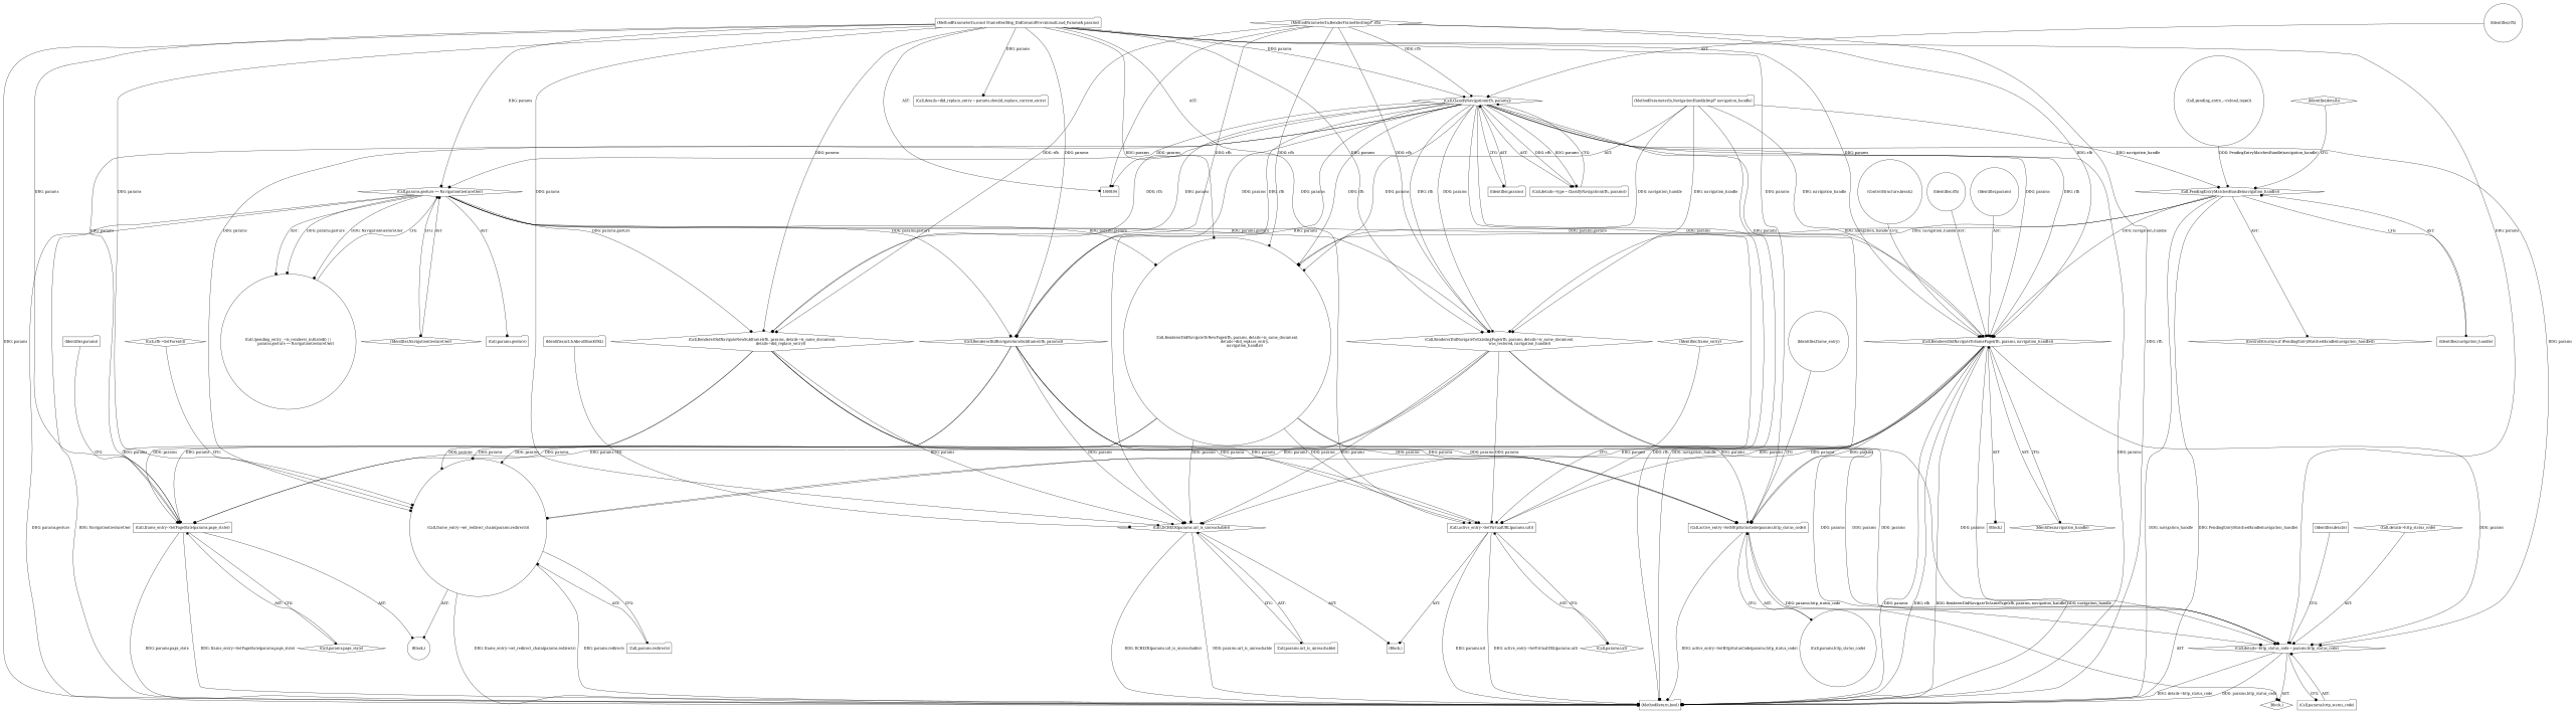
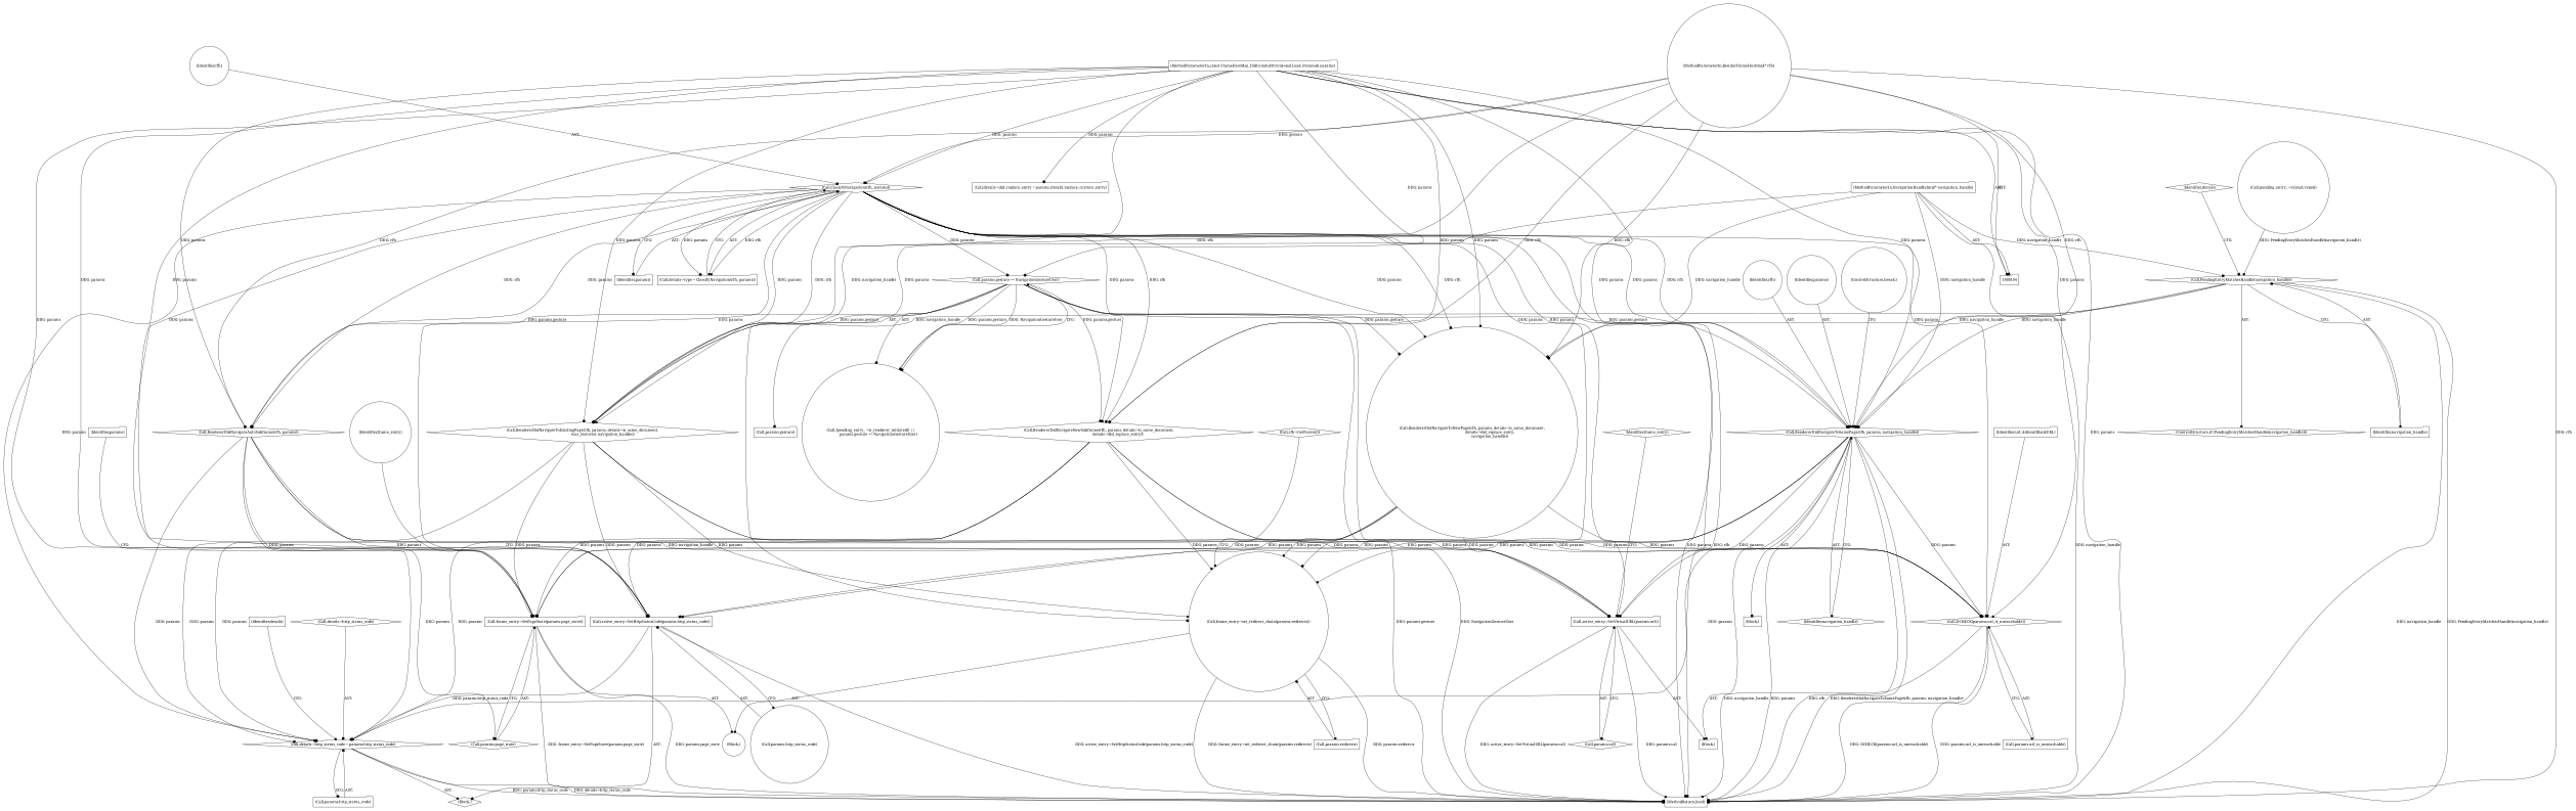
  digraph {
    fontname="Noto Serif"
    node [fontname="Noto Serif" shape=folder]
    edge [arrowhead=box fontname="Noto Serif"]
    n1 [label="(Call,RendererDidNavigateToSamePage(rfh, params, navigation_handle))" shape=diamond]
    n2 [label="(Call,active_entry->SetHttpStatusCode(params.http_status_code))"]
    n3 [label="(Call,details->http_status_code = params.http_status_code)" shape=diamond]
    n4 [label="(Call,frame_entry->SetPageState(params.page_state))"]
    n5 [label="(Call,frame_entry->set_redirect_chain(params.redirects))" shape=circle]
    n6 [label="(Call,DCHECK(params.url_is_unreachable))" shape=diamond]
    n7 [label="(Call,active_entry->SetVirtualURL(params.url))"]
    n8 [label="(MethodReturn,bool)"]
    n9 [label="(Block,)"]
    n10 [label="(Identifier,navigation_handle)" shape=diamond]
    n11 [label="(Call,params.http_status_code)" shape=circle]
    n12 [label="(Block,)" shape=diamond]
    n13 [label="(Call,params.http_status_code)"]
    n14 [label="(Block,)" shape=circle]
    n15 [label="(Call,params.page_state)" shape=diamond]
    n16 [label="(Call,params.redirects)"]
    n17 [label="(Call,params.url_is_unreachable)"]
    n18 [label="(Block,)"]
    n19 [label="(Call,params.url)" shape=diamond]
    n20 [label="(Call,ClassifyNavigation(rfh, params))" shape=diamond]
    n21 [label="(Call,params.gesture == NavigationGestureUser)" shape=diamond]
    n22 [label="(Call,RendererDidNavigateAutoSubframe(rfh, params))" shape=diamond]
    n23 [label="(Call,RendererDidNavigateToNewPage(rfh, params, details->is_same_document,\n                                   details->did_replace_entry,\n                                   navigation_handle))" shape=circle]
    n24 [label="(Identifier,params)"]
    n25 [label="(Call,details->type = ClassifyNavigation(rfh, params))"]
    n26 [label="(Call,RendererDidNavigateToExistingPage(rfh, params, details->is_same_document,\n                                        was_restored, navigation_handle))" shape=diamond]
    n27 [label="(Call,RendererDidNavigateNewSubframe(rfh, params, details->is_same_document,\n                                     details->did_replace_entry))" shape=diamond]
    n28 [label="(Call,!pending_entry_->is_renderer_initiated() ||\n               params.gesture == NavigationGestureUser)" shape=circle]
-   n29 [label="(Identifier,NavigationGestureUser)" shape=diamond]
    n30 [label="(Call,params.gesture)"]
-   n31 [label="(MethodParameterIn,RenderFrameHostImpl* rfh)" shape=diamond]
+   n31 [label="(MethodParameterIn,RenderFrameHostImpl* rfh)" shape=circle]
    1000104
    n33 [label="(MethodParameterIn,const FrameHostMsg_DidCommitProvisionalLoad_Params& params)"]
    n34 [label="(Call,details->did_replace_entry = params.should_replace_current_entry)"]
    n35 [label="(Call,PendingEntryMatchesHandle(navigation_handle))" shape=diamond]
    n36 [label="(ControlStructure,if (PendingEntryMatchesHandle(navigation_handle)))" shape=diamond]
    n37 [label="(Identifier,navigation_handle)"]
    n38 [label="(MethodParameterIn,NavigationHandleImpl* navigation_handle)"]
    n39 [label="(Identifier,frame_entry)" shape=circle]
    n40 [label="(Call,pending_entry_->reload_type())" shape=circle]
    n41 [label="(Identifier,details)" shape=diamond]
    n42 [label="(Identifier,frame_entry)" shape=diamond]
    n43 [label="(ControlStructure,break;)" shape=circle]
    n44 [label="(Identifier,url::kAboutBlankURL)"]
    n45 [label="(Identifier,rfh)" shape=circle]
    n46 [label="(Identifier,params)"]
    n47 [label="(Identifier,details)"]
    n48 [label="(Call,details->http_status_code)" shape=diamond]
    n49 [label="(Call,rfh->GetParent())" shape=diamond]
    n50 [label="(Identifier,rfh)" shape=circle]
    n51 [label="(Identifier,params)" shape=circle]
    n1 -> n2 [label="DDG: params"]
    n1 -> n3 [label="DDG: params"]
    n1 -> n4 [label="DDG: params"]
    n1 -> n5 [arrowhead=dot label="DDG: params"]
    n1 -> n6 [arrowhead=dot label="DDG: params"]
    n1 -> n7 [arrowhead=dot label="DDG: params"]
    n1 -> n8 [arrowhead=dot label="DDG: params"]
    n1 -> n8 [label="DDG: rfh"]
    n1 -> n8 [arrowhead=dot label="DDG: RendererDidNavigateToSamePage(rfh, params, navigation_handle)"]
    n1 -> n8 [arrowhead=dot label="DDG: navigation_handle"]
    n1 -> n9 [label="AST: "]
    n1 -> n10 [arrowhead=dot label="CFG: "]
    n2 -> n3 [label="DDG: params.http_status_code"]
    n2 -> n8 [label="DDG: active_entry->SetHttpStatusCode(params.http_status_code)"]
    n2 -> n11 [arrowhead=dot label="CFG: "]
    n2 -> n12 [label="AST: "]
    n3 -> n8 [label="DDG: params.http_status_code"]
    n3 -> n8 [label="DDG: details->http_status_code"]
    n3 -> n12 [arrowhead=dot label="AST: "]
    n3 -> n13 [label="CFG: "]
    n4 -> n8 [arrowhead=dot label="DDG: frame_entry->SetPageState(params.page_state)"]
    n4 -> n8 [arrowhead=dot label="DDG: params.page_state"]
    n4 -> n14 [arrowhead=dot label="AST: "]
    n4 -> n15 [arrowhead=dot label="CFG: "]
    n5 -> n8 [label="DDG: frame_entry->set_redirect_chain(params.redirects)"]
    n5 -> n8 [label="DDG: params.redirects"]
    n5 -> n14 [arrowhead=dot label="AST: "]
    n5 -> n16 [arrowhead=dot label="CFG: "]
    n6 -> n8 [label="DDG: params.url_is_unreachable"]
    n6 -> n8 [arrowhead=dot label="DDG: DCHECK(params.url_is_unreachable)"]
    n6 -> n17 [arrowhead=dot label="CFG: "]
    n6 -> n18 [arrowhead=dot label="AST: "]
    n7 -> n8 [arrowhead=dot label="DDG: params.url"]
    n7 -> n8 [label="DDG: active_entry->SetVirtualURL(params.url)"]
    n7 -> n18 [arrowhead=dot label="AST: "]
    n7 -> n19 [label="CFG: "]
    n10 -> n1 [arrowhead=dot label="AST: "]
    n11 -> n2 [label="AST: "]
    n13 -> n3 [label="AST: "]
    n15 -> n4 [arrowhead=dot label="AST: "]
    n16 -> n5 [label="AST: "]
    n17 -> n6 [arrowhead=dot label="AST: "]
    n19 -> n7 [arrowhead=dot label="AST: "]
    n20 -> n1 [arrowhead=dot label="DDG: rfh"]
    n20 -> n1 [label="DDG: params"]
    n20 -> n2 [arrowhead=dot label="DDG: params"]
    n20 -> n3 [label="DDG: params"]
    n20 -> n4 [label="DDG: params"]
    n20 -> n5 [label="DDG: params"]
    n20 -> n6 [label="DDG: params"]
    n20 -> n7 [label="DDG: params"]
    n20 -> n8 [label="DDG: params"]
    n20 -> n8 [label="DDG: rfh"]
    n20 -> n21 [label="DDG: params"]
    n20 -> n22 [label="DDG: rfh"]
    n20 -> n22 [label="DDG: params"]
    n20 -> n23 [label="DDG: rfh"]
    n20 -> n23 [arrowhead=dot label="DDG: params"]
    n20 -> n24 [label="CFG: "]
    n20 -> n25 [arrowhead=dot label="AST: "]
    n20 -> n25 [arrowhead=dot label="DDG: rfh"]
    n20 -> n25 [label="DDG: params"]
    n20 -> n26 [label="DDG: rfh"]
    n20 -> n26 [arrowhead=dot label="DDG: params"]
    n20 -> n27 [label="DDG: rfh"]
    n20 -> n27 [label="DDG: params"]
    n21 -> n1 [arrowhead=dot label="DDG: params.gesture"]
    n21 -> n8 [arrowhead=dot label="DDG: params.gesture"]
    n21 -> n8 [label="DDG: NavigationGestureUser"]
    n21 -> n22 [label="DDG: params.gesture"]
    n21 -> n23 [label="DDG: params.gesture"]
    n21 -> n26 [arrowhead=dot label="DDG: params.gesture"]
    n21 -> n27 [label="DDG: params.gesture"]
    n21 -> n28 [label="AST: "]
    n21 -> n28 [label="DDG: params.gesture"]
    n21 -> n28 [label="DDG: NavigationGestureUser"]
-   n21 -> n29 [label="CFG: "]
    n21 -> n30 [label="AST: "]
    n22 -> n2 [label="DDG: params"]
    n22 -> n3 [label="DDG: params"]
    n22 -> n4 [label="DDG: params"]
-   n22 -> n5 [label="DDG: params"]
+   n22 -> n15 [label="DDG: params"]
    n22 -> n6 [label="DDG: params"]
-   n22 -> n7 [arrowhead=dot label="DDG: params"]
+   n22 -> n7 [arrowhead=dot label="DDG: navigation_handle"]
    n23 -> n2 [label="DDG: params"]
    n23 -> n3 [arrowhead=dot label="DDG: params"]
    n23 -> n4 [arrowhead=dot label="DDG: params"]
    n23 -> n5 [arrowhead=dot label="DDG: params"]
    n23 -> n6 [label="DDG: params"]
    n23 -> n7 [arrowhead=dot label="DDG: params"]
    n24 -> n20 [label="AST: "]
    n25 -> n20 [arrowhead=dot label="CFG: "]
    n26 -> n2 [arrowhead=dot label="DDG: params"]
    n26 -> n3 [label="DDG: params"]
    n26 -> n4 [label="DDG: params"]
    n26 -> n5 [arrowhead=dot label="DDG: params"]
    n26 -> n6 [arrowhead=dot label="DDG: params"]
    n26 -> n7 [label="DDG: params"]
    n27 -> n2 [label="DDG: params"]
    n27 -> n3 [arrowhead=dot label="DDG: params"]
    n27 -> n4 [label="DDG: params"]
    n27 -> n5 [arrowhead=dot label="DDG: params"]
    n27 -> n6 [arrowhead=dot label="DDG: params"]
    n27 -> n7 [label="DDG: params"]
    n28 -> n21 [arrowhead=dot label="CFG: "]
-   n29 -> n21 [label="AST: "]
    n31 -> n1 [label="DDG: rfh"]
    n31 -> n8 [label="DDG: rfh"]
-   n31 -> n20 [arrowhead=dot label="DDG: rfh"]
+   n31 -> n20 [arrowhead=dot label="DDG: gesture"]
    n31 -> n22 [arrowhead=dot label="DDG: rfh"]
    n31 -> n23 [arrowhead=dot label="DDG: rfh"]
    n31 -> n26 [arrowhead=dot label="DDG: rfh"]
    n31 -> n27 [label="DDG: rfh"]
    n31 -> 1000104 [arrowhead=dot label="AST: "]
    n33 -> n1 [arrowhead=dot label="DDG: params"]
    n33 -> n2 [label="DDG: params"]
    n33 -> n3 [arrowhead=dot label="DDG: params"]
    n33 -> n4 [arrowhead=dot label="DDG: params"]
    n33 -> n5 [label="DDG: params"]
    n33 -> n6 [arrowhead=dot label="DDG: params"]
    n33 -> n7 [arrowhead=dot label="DDG: params"]
    n33 -> n8 [label="DDG: params"]
    n33 -> n20 [arrowhead=dot label="DDG: params"]
    n33 -> n21 [label="DDG: params"]
    n33 -> n22 [arrowhead=dot label="DDG: params"]
    n33 -> n23 [arrowhead=dot label="DDG: params"]
    n33 -> n26 [label="DDG: params"]
    n33 -> n27 [arrowhead=dot label="DDG: params"]
    n33 -> 1000104 [arrowhead=dot label="AST: "]
    n33 -> n34 [label="DDG: params"]
    n35 -> n1 [label="DDG: navigation_handle"]
    n35 -> n8 [label="DDG: navigation_handle"]
    n35 -> n8 [label="DDG: PendingEntryMatchesHandle(navigation_handle)"]
    n35 -> n23 [label="DDG: navigation_handle"]
    n35 -> n26 [label="DDG: navigation_handle"]
    n35 -> n36 [arrowhead=dot label="AST: "]
    n35 -> n37 [arrowhead=dot label="CFG: "]
    n37 -> n35 [label="AST: "]
    n38 -> n1 [arrowhead=dot label="DDG: navigation_handle"]
    n38 -> n8 [label="DDG: navigation_handle"]
    n38 -> n23 [label="DDG: navigation_handle"]
    n38 -> n26 [label="DDG: navigation_handle"]
-   n38 -> 1000104 [arrowhead=dot label="AST: "]
+   n38 -> 1000104 [label="AST: "]
    n38 -> n35 [label="DDG: navigation_handle"]
    n39 -> n2 [label="CFG: "]
    n40 -> n35 [arrowhead=dot label="DDG: PendingEntryMatchesHandle(navigation_handle)"]
    n41 -> n35 [label="CFG: "]
    n42 -> n7 [arrowhead=dot label="CFG: "]
    n43 -> n1 [label="CFG: "]
-   n44 -> n6 [label="CFG: "]
+   n44 -> n6 [label="AST: "]
    n45 -> n20 [label="AST: "]
    n46 -> n4 [arrowhead=dot label="CFG: "]
    n47 -> n3 [arrowhead=dot label="CFG: "]
    n48 -> n3 [label="AST: "]
    n49 -> n5 [arrowhead=dot label="CFG: "]
    n50 -> n1 [label="AST: "]
    n51 -> n1 [arrowhead=dot label="AST: "]
  }
